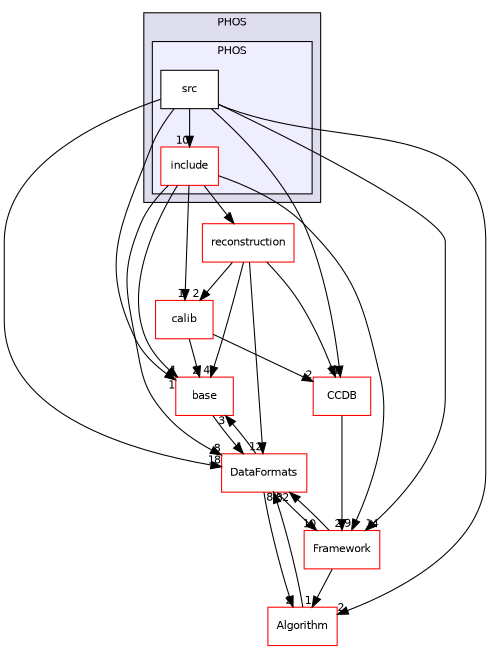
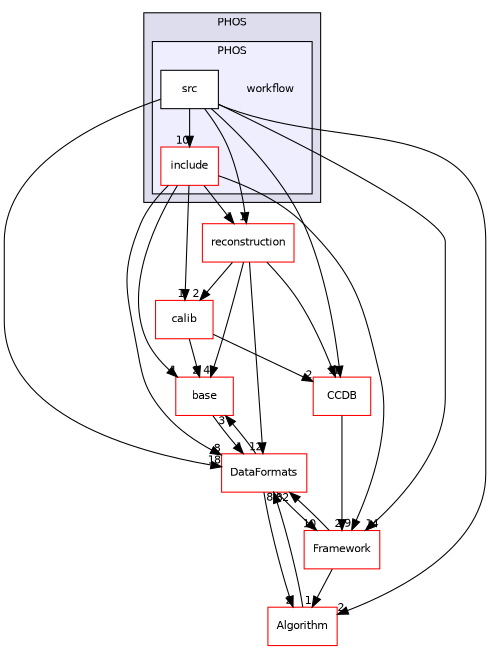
  digraph {
    compound=true
    node [fontname=Helvetica fontsize=10 shape=box color=red]
    edge [headlabel=1 labeldistance=1.5 labelfontname=Helvetica labelfontsize=10]
+   n1 [label=workflow shape=plaintext color=""]
    n2 [fillcolor=white label=include style=filled]
    n3 [color=black fillcolor=white label=src style=filled]
    n4 [label=calib]
    n5 [label=base]
    n6 [label=reconstruction]
    n7 [label=Framework]
    n8 [label=DataFormats]
    n9 [label=CCDB]
    n10 [label=Algorithm]
    subgraph cluster_1 {
      bgcolor="#ddddee"
      fontname=Helvetica
      fontsize=10
      label=PHOS
      pencolor=black
      subgraph cluster_2 {
        bgcolor="#eeeeff"
        fontname=Helvetica
        fontsize=10
        pencolor=black
+       n1
        n2
        n3
      }
    }
    n2 -> n4
    n2 -> n5
    n2 -> n6
    n2 -> n7 [headlabel=9]
    n2 -> n8 [headlabel=8]
    n3 -> n2 [headlabel=10]
-   n3 -> n5
+   n3 -> n6
    n3 -> n7 [headlabel=14]
    n3 -> n8 [headlabel=18]
    n3 -> n9
    n3 -> n10 [headlabel=2]
    n4 -> n5 [headlabel=2]
    n4 -> n9 [headlabel=2]
    n5 -> n8
    n6 -> n4 [headlabel=2]
    n6 -> n5 [headlabel=4]
    n6 -> n8 [headlabel=12]
    n6 -> n9
    n7 -> n8 [headlabel=82]
    n7 -> n10
    n8 -> n5 [headlabel=3]
    n8 -> n7 [headlabel=10]
    n8 -> n10 [headlabel=2]
    n9 -> n7 [headlabel=2]
    n10 -> n8 [headlabel=8]
  }
